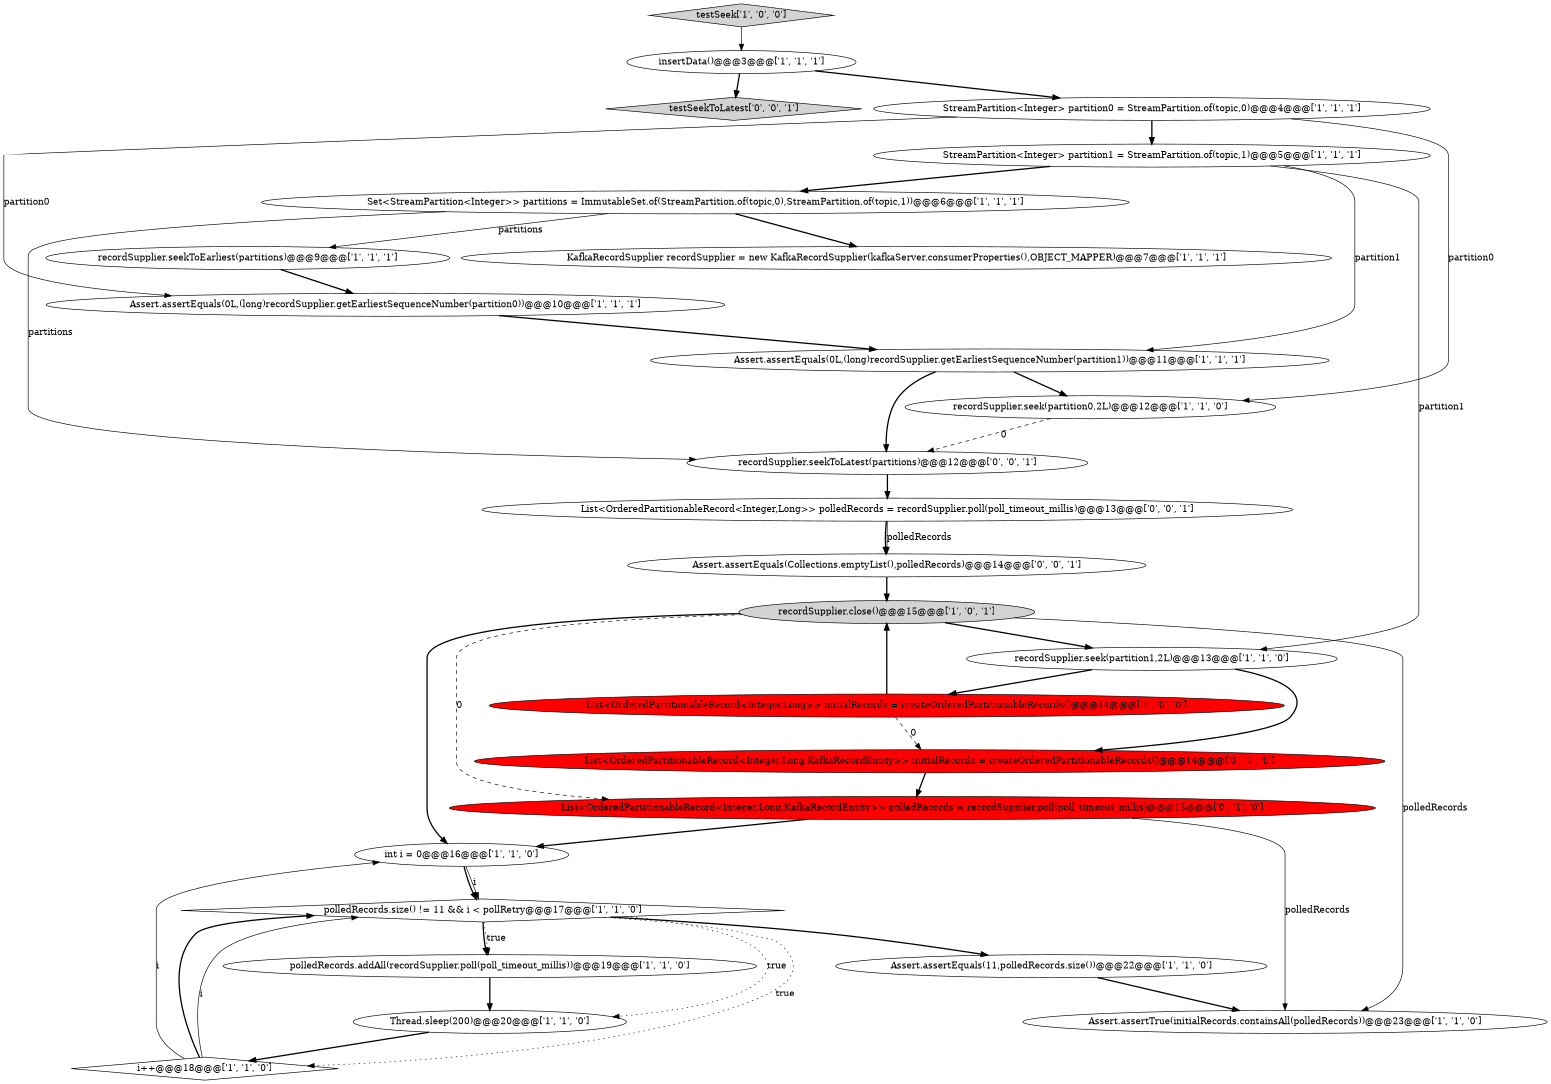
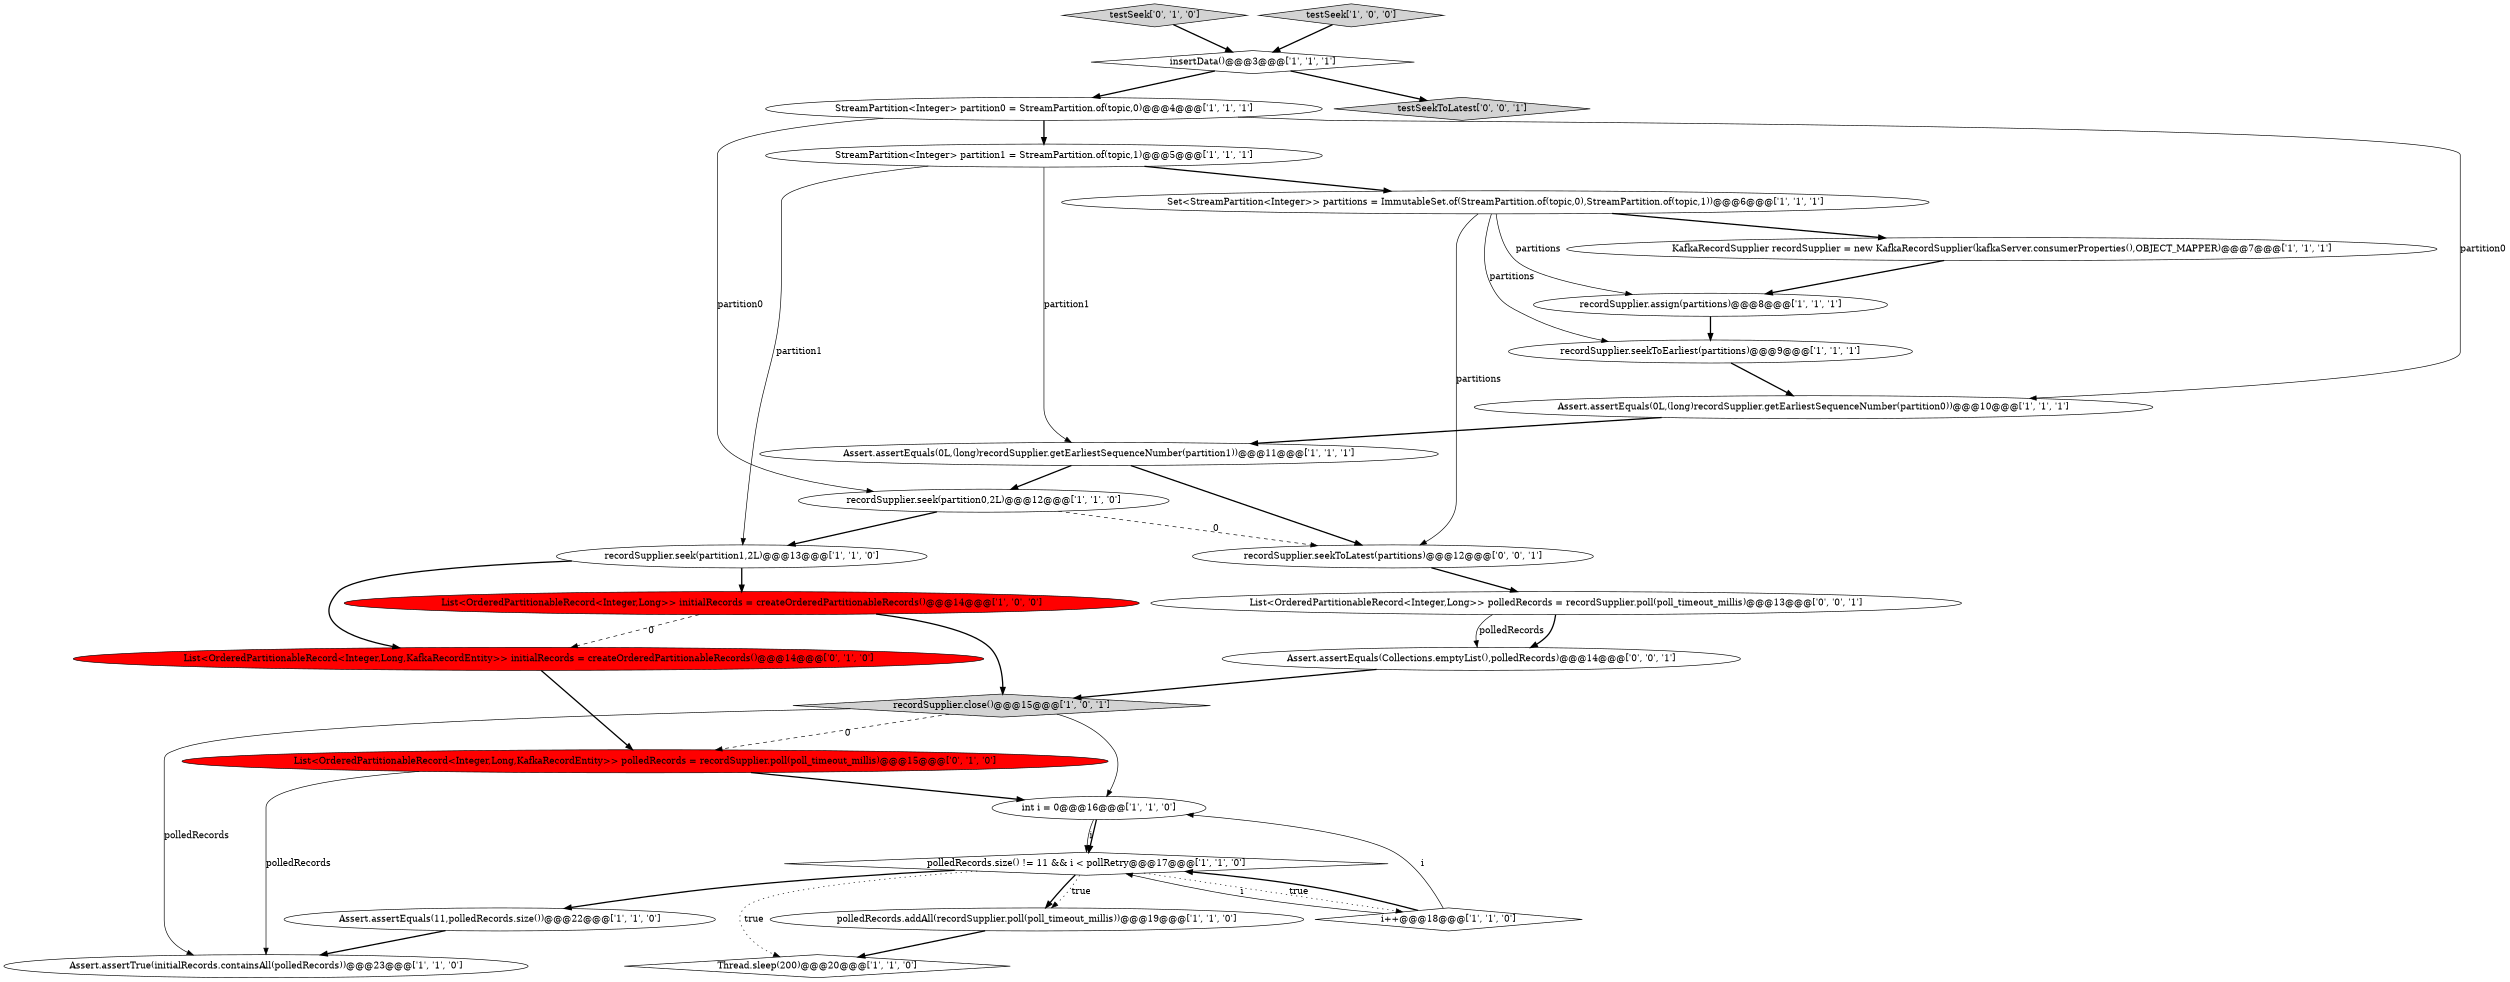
  digraph {
    node [fillcolor=white shape=ellipse style=filled]
    edge [style=bold]
    n1 [label="KafkaRecordSupplier recordSupplier = new KafkaRecordSupplier(kafkaServer.consumerProperties(),OBJECT_MAPPER)@@@7@@@['1', '1', '1']"]
+   n2 [label="recordSupplier.assign(partitions)@@@8@@@['1', '1', '1']"]
    n3 [label="recordSupplier.seekToEarliest(partitions)@@@9@@@['1', '1', '1']"]
    n4 [label="recordSupplier.seekToLatest(partitions)@@@12@@@['0', '0', '1']"]
    n5 [label="List<OrderedPartitionableRecord<Integer,Long>> polledRecords = recordSupplier.poll(poll_timeout_millis)@@@13@@@['0', '0', '1']"]
    n6 [label="Assert.assertEquals(Collections.emptyList(),polledRecords)@@@14@@@['0', '0', '1']"]
    n7 [label="Assert.assertEquals(0L,(long)recordSupplier.getEarliestSequenceNumber(partition0))@@@10@@@['1', '1', '1']"]
    n8 [label="Assert.assertEquals(0L,(long)recordSupplier.getEarliestSequenceNumber(partition1))@@@11@@@['1', '1', '1']"]
-   n10 [label="insertData()@@@3@@@['1', '1', '1']"]
+   n9 [fillcolor=lightgray label="testSeek['0', '1', '0']" shape=diamond]
+   n10 [label="insertData()@@@3@@@['1', '1', '1']" shape=diamond]
    n11 [fillcolor=lightgray label="testSeekToLatest['0', '0', '1']" shape=diamond]
    n12 [label="StreamPartition<Integer> partition0 = StreamPartition.of(topic,0)@@@4@@@['1', '1', '1']"]
-   n13 [fillcolor=lightgray label="recordSupplier.close()@@@15@@@['1', '0', '1']"]
+   n13 [fillcolor=lightgray label="recordSupplier.close()@@@15@@@['1', '0', '1']" shape=diamond]
    n14 [fillcolor=red label="List<OrderedPartitionableRecord<Integer,Long,KafkaRecordEntity>> polledRecords = recordSupplier.poll(poll_timeout_millis)@@@15@@@['0', '1', '0']"]
    n15 [label="int i = 0@@@16@@@['1', '1', '0']"]
    n16 [label="Assert.assertTrue(initialRecords.containsAll(polledRecords))@@@23@@@['1', '1', '0']"]
    n17 [label="recordSupplier.seek(partition0,2L)@@@12@@@['1', '1', '0']"]
    n18 [label="recordSupplier.seek(partition1,2L)@@@13@@@['1', '1', '0']"]
    n19 [fillcolor=red label="List<OrderedPartitionableRecord<Integer,Long>> initialRecords = createOrderedPartitionableRecords()@@@14@@@['1', '0', '0']"]
    n20 [fillcolor=red label="List<OrderedPartitionableRecord<Integer,Long,KafkaRecordEntity>> initialRecords = createOrderedPartitionableRecords()@@@14@@@['0', '1', '0']"]
    n21 [label="polledRecords.size() != 11 && i < pollRetry@@@17@@@['1', '1', '0']" shape=diamond]
    n22 [fillcolor=lightgray label="testSeek['1', '0', '0']" shape=diamond]
-   n23 [label="Thread.sleep(200)@@@20@@@['1', '1', '0']"]
+   n23 [label="Thread.sleep(200)@@@20@@@['1', '1', '0']" shape=diamond]
    n24 [label="i++@@@18@@@['1', '1', '0']" shape=diamond]
    n25 [label="polledRecords.addAll(recordSupplier.poll(poll_timeout_millis))@@@19@@@['1', '1', '0']"]
    n26 [label="Assert.assertEquals(11,polledRecords.size())@@@22@@@['1', '1', '0']"]
    n27 [label="StreamPartition<Integer> partition1 = StreamPartition.of(topic,1)@@@5@@@['1', '1', '1']"]
    n28 [label="Set<StreamPartition<Integer>> partitions = ImmutableSet.of(StreamPartition.of(topic,0),StreamPartition.of(topic,1))@@@6@@@['1', '1', '1']"]
+   n1 -> n2
+   n2 -> n3
    n3 -> n7
    n4 -> n5
    n5 -> n6
    n5 -> n6 [label=polledRecords style=solid]
    n6 -> n13
    n7 -> n8
    n8 -> n4
    n8 -> n17
+   n9 -> n10
    n10 -> n11
    n10 -> n12
    n12 -> n7 [label=partition0 style=solid]
    n12 -> n17 [label=partition0 style=solid]
    n12 -> n27
    n13 -> n14 [label=0 style=dashed]
-   n13 -> n15
+   n13 -> n15 [style=solid]
    n13 -> n16 [label=polledRecords style=solid]
    n14 -> n15
    n14 -> n16 [label=polledRecords style=solid]
    n15 -> n21 [label=i style=solid]
    n15 -> n21
    n17 -> n4 [label=0 style=dashed]
-   n13 -> n18
+   n17 -> n18
    n18 -> n19
    n18 -> n20
    n19 -> n13
    n19 -> n20 [label=0 style=dashed]
    n20 -> n14
    n21 -> n23 [label=true style=dotted]
    n21 -> n24 [label=true style=dotted]
    n21 -> n25
    n21 -> n25 [label=true style=dotted]
    n21 -> n26
-   n22 -> n10 [style=solid]
-   n23 -> n24
+   n22 -> n10
    n24 -> n15 [label=i style=solid]
    n24 -> n21
    n24 -> n21 [label=i style=solid]
    n25 -> n23
    n26 -> n16
    n27 -> n8 [label=partition1 style=solid]
    n27 -> n18 [label=partition1 style=solid]
    n27 -> n28
    n28 -> n1
+   n28 -> n2 [label=partitions style=solid]
    n28 -> n3 [label=partitions style=solid]
    n28 -> n4 [label=partitions style=solid]
  }
